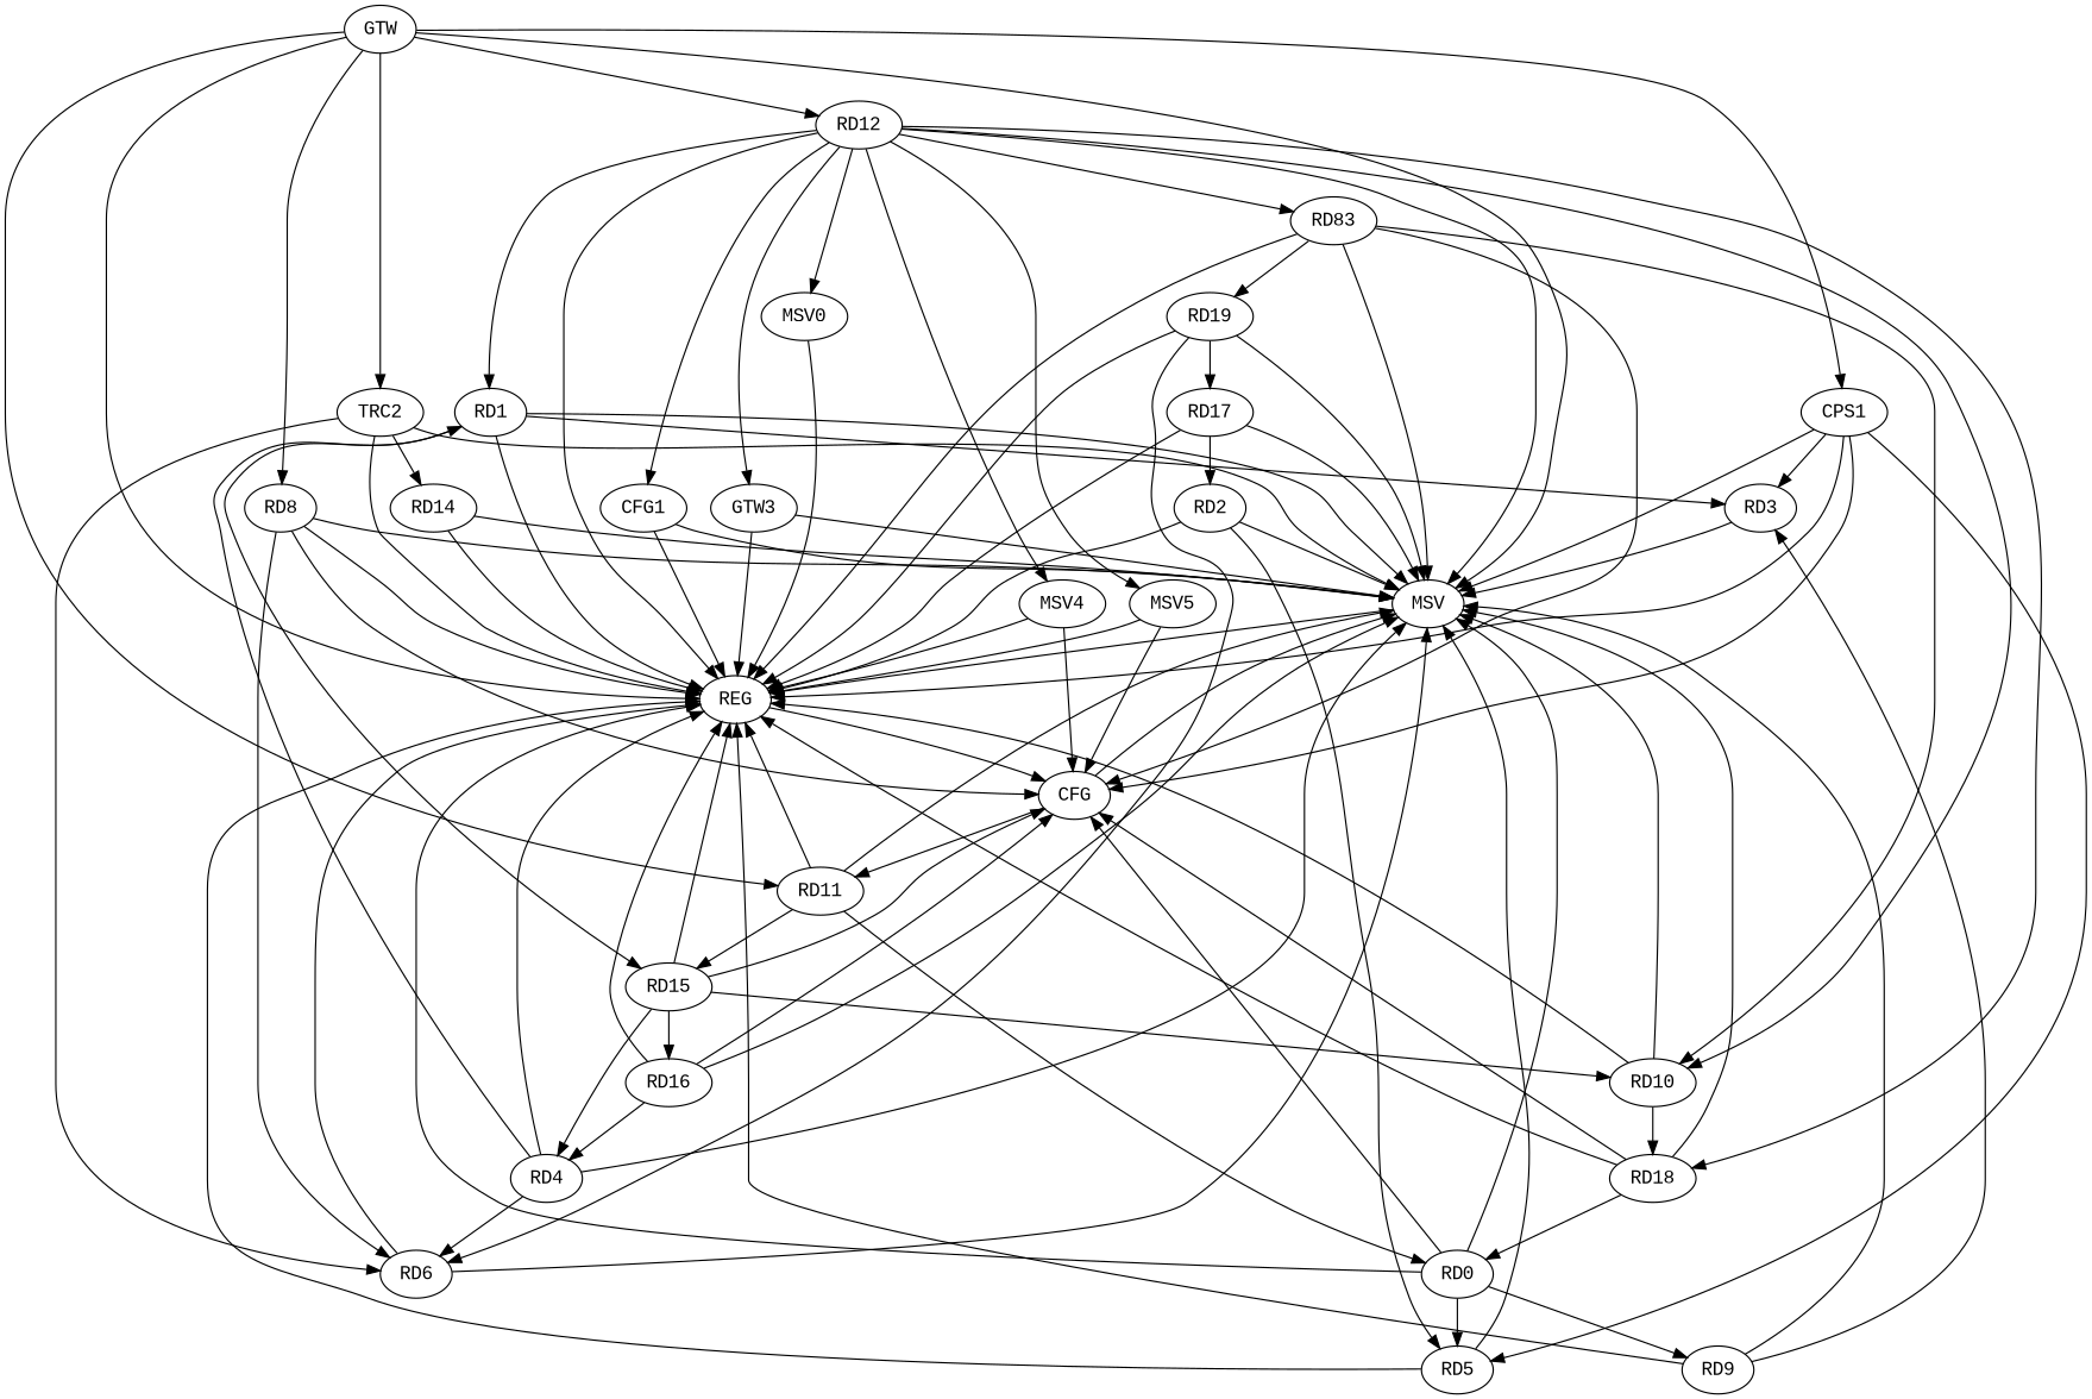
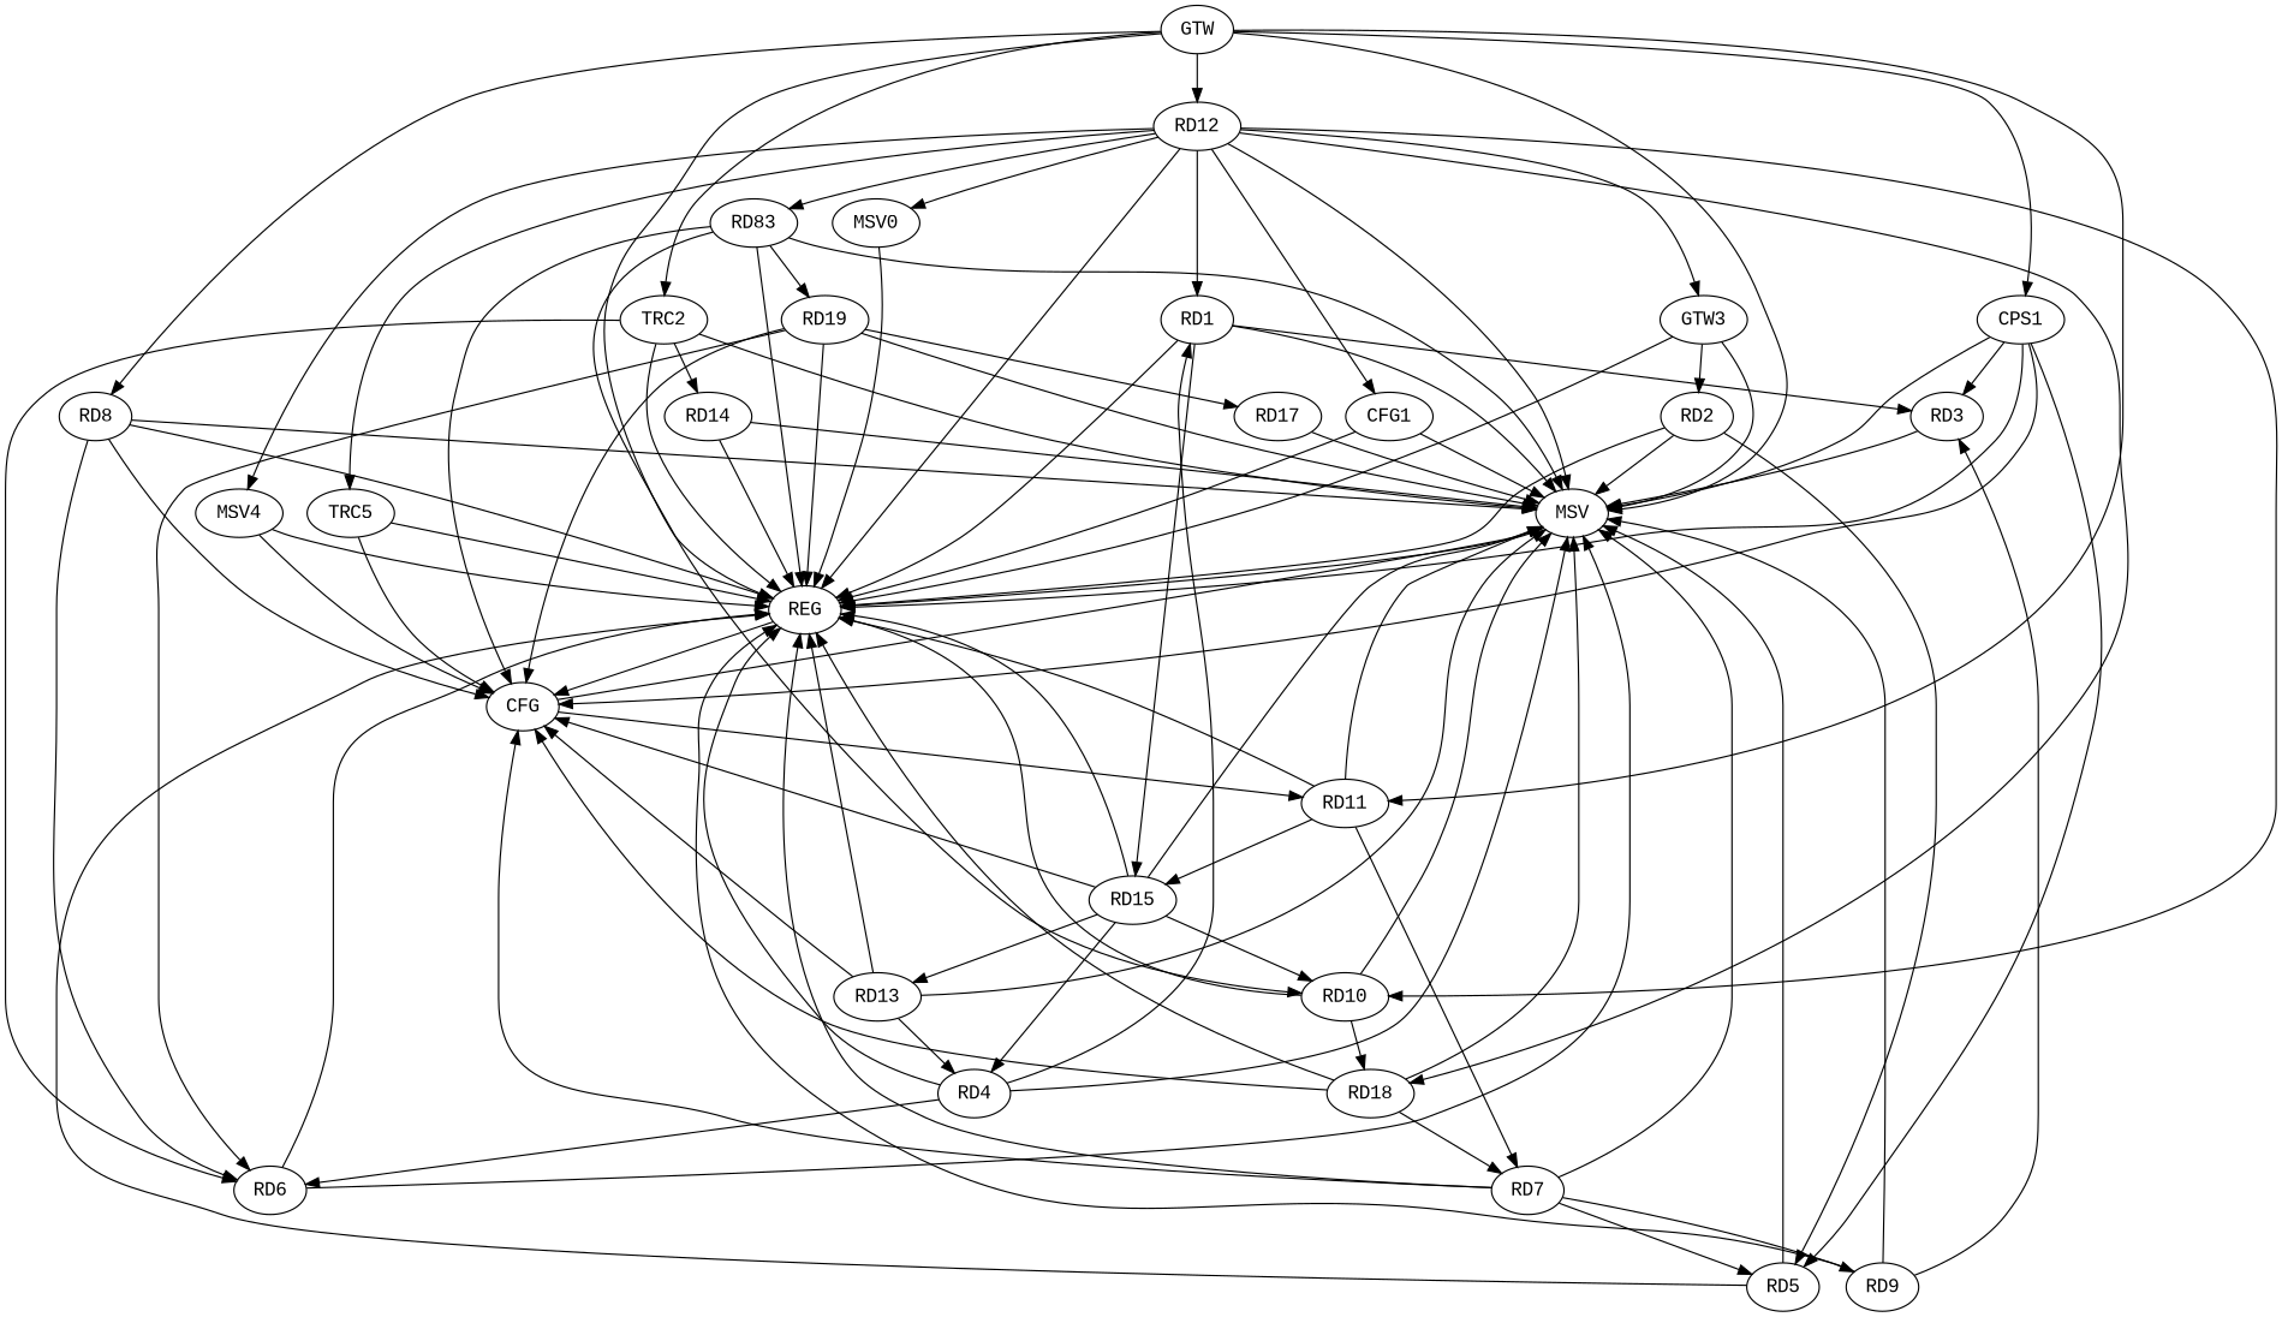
  strict digraph {
    fontname="Liberation Mono"
    node [fontname="Liberation Mono"]
    edge [fontname="Liberation Mono"]
    n1 [label=RD1]
    n2 [label=RD3]
    n3 [label=RD15]
    n4 [label=REG]
    n5 [label=MSV]
    n6 [label=RD4]
    n7 [label=CFG]
    n8 [label=RD10]
-   n9 [label=RD16]
+   n9 [label=RD13]
    n10 [label=RD2]
    n11 [label=RD5]
    n12 [label=RD6]
-   n13 [label=RD0]
+   n13 [label=RD7]
    n14 [label=RD9]
    n15 [label=RD11]
    n16 [label=RD8]
    n17 [label=RD18]
    n18 [label=RD12]
    n19 [label=RD83]
    n20 [label=CFG1]
    n21 [label=MSV0]
    n22 [label=GTW3]
    n23 [label=MSV4]
-   n24 [label=MSV5]
+   n24 [label=TRC5]
    n25 [label=RD19]
    n26 [label=RD17]
    n27 [label=RD14]
    n28 [label=CPS1]
    n29 [label=TRC2]
    n30 [label=GTW]
    n1 -> n2
    n1 -> n3
    n1 -> n4
    n1 -> n5
    n2 -> n5
    n3 -> n4
+   n3 -> n5
    n3 -> n6
    n3 -> n7
    n3 -> n8
    n3 -> n9
    n4 -> n7
    n5 -> n4
    n6 -> n1
    n6 -> n4
    n6 -> n5
    n6 -> n12
    n7 -> n5
    n7 -> n15
    n8 -> n4
    n8 -> n5
    n8 -> n17
    n9 -> n4
    n9 -> n5
    n9 -> n6
    n9 -> n7
    n10 -> n4
    n10 -> n5
    n10 -> n11
    n11 -> n4
    n11 -> n5
    n12 -> n4
    n12 -> n5
    n13 -> n4
    n13 -> n5
    n13 -> n7
    n13 -> n11
    n13 -> n14
    n14 -> n2
    n14 -> n4
    n14 -> n5
    n15 -> n3
    n15 -> n4
    n15 -> n5
    n15 -> n13
    n16 -> n4
    n16 -> n5
    n16 -> n7
    n16 -> n12
    n17 -> n4
    n17 -> n5
    n17 -> n7
    n17 -> n13
    n18 -> n1
    n18 -> n4
    n18 -> n5
    n18 -> n8
    n18 -> n17
    n18 -> n19
    n18 -> n20
    n18 -> n21
    n18 -> n22
    n18 -> n23
    n18 -> n24
    n19 -> n4
    n19 -> n5
    n19 -> n7
    n19 -> n8
    n19 -> n25
    n20 -> n4
    n20 -> n5
    n21 -> n4
    n22 -> n4
    n22 -> n5
    n23 -> n4
    n23 -> n7
    n24 -> n4
    n24 -> n7
    n25 -> n4
    n25 -> n5
+   n25 -> n7
    n25 -> n12
    n25 -> n26
-   n26 -> n4
    n26 -> n5
-   n26 -> n10
+   n22 -> n10
    n27 -> n4
    n27 -> n5
    n28 -> n2
    n28 -> n4
    n28 -> n5
    n28 -> n7
    n28 -> n11
    n29 -> n4
    n29 -> n5
    n29 -> n12
    n29 -> n27
    n30 -> n4
    n30 -> n5
    n30 -> n15
    n30 -> n16
    n30 -> n18
    n30 -> n28
    n30 -> n29
  }
